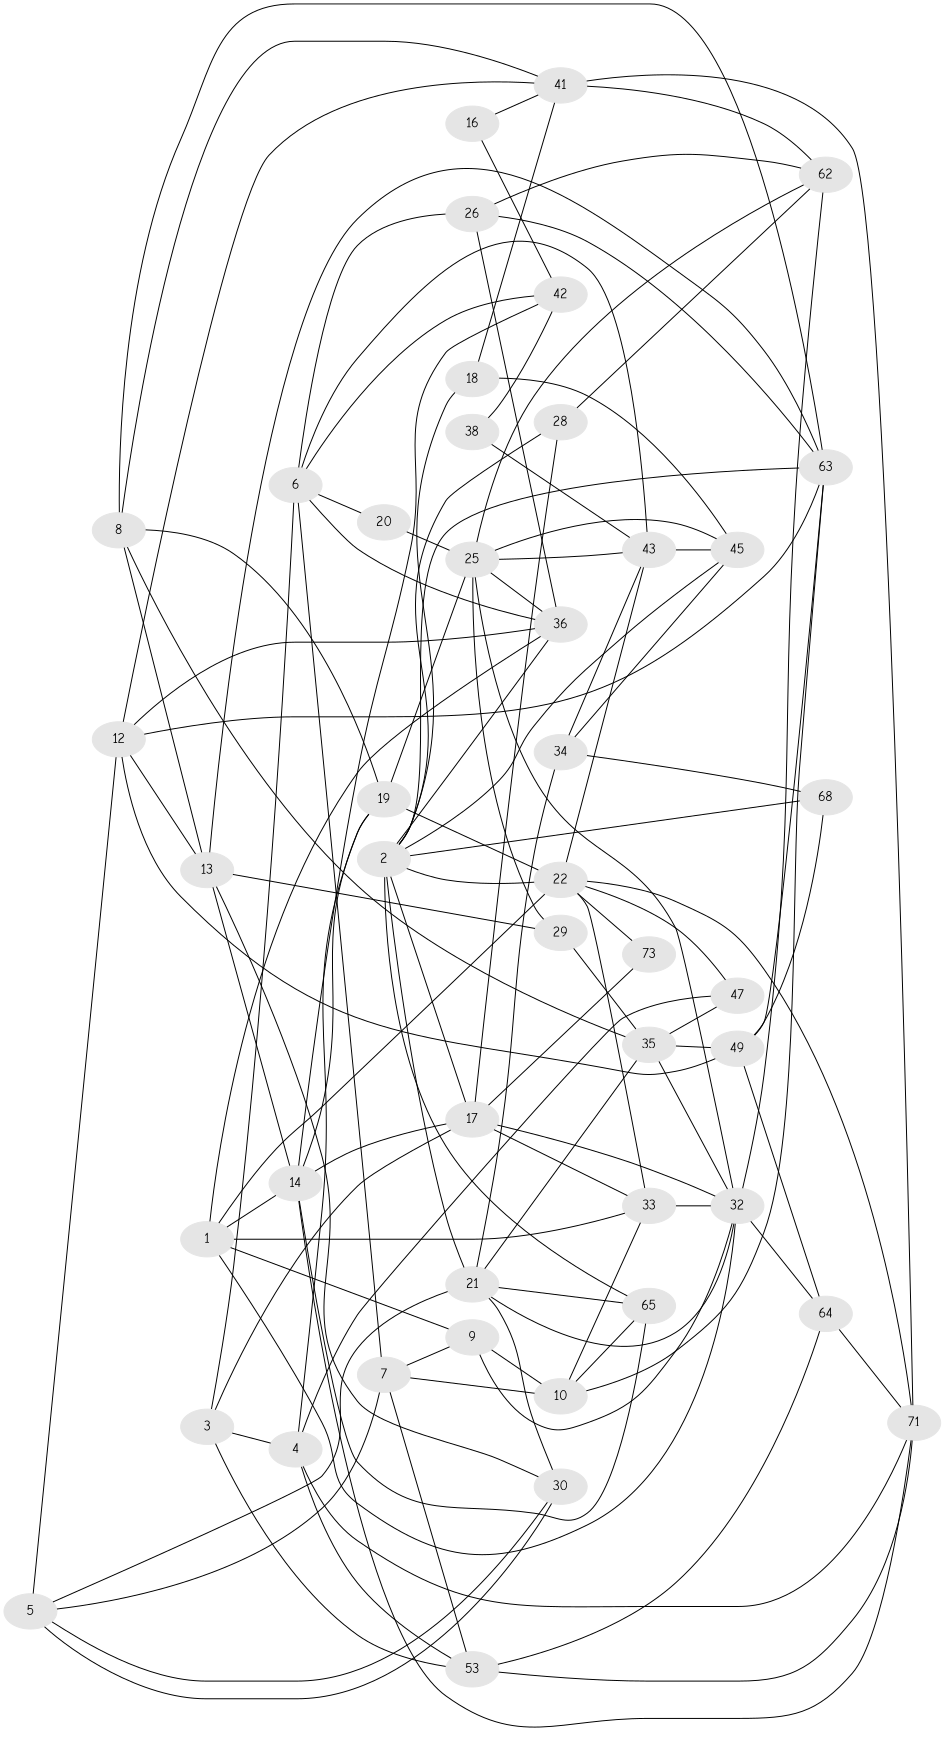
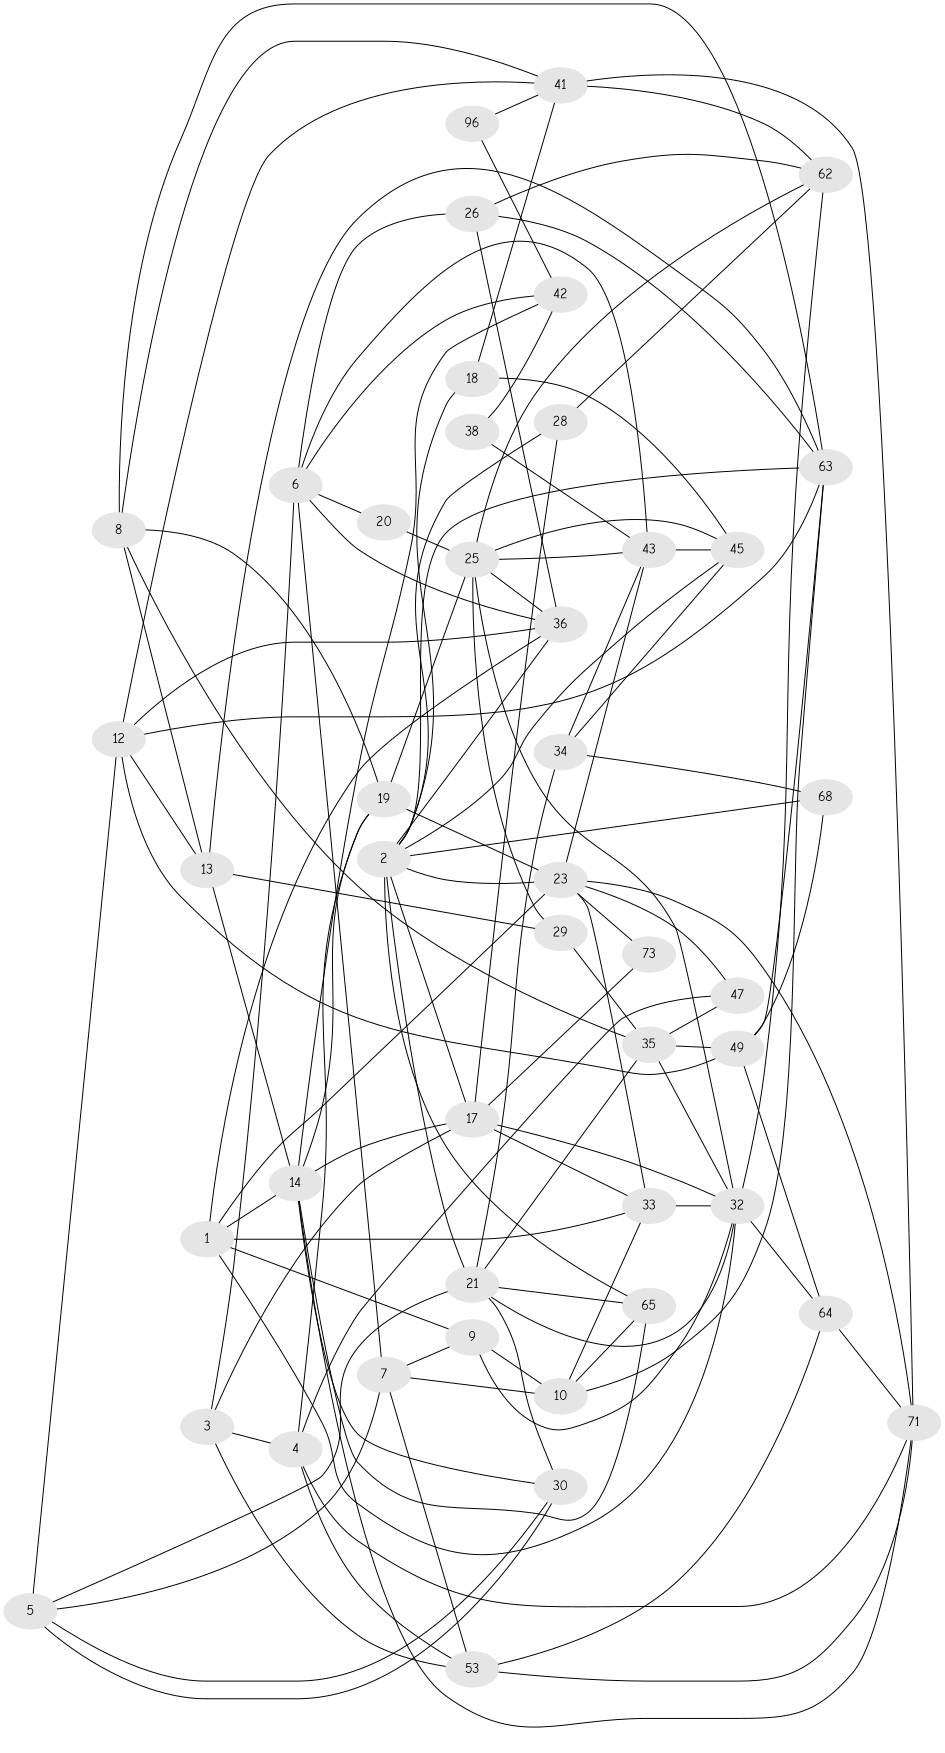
  graph {
    fontname="Comic Neue"
    rankdir=LR
    node [color=gray90 fontname="Comic Neue" style=filled]
    edge [fontname="Comic Neue"]
    1 [super="+66"]
    9 [super="+11"]
    14 [super="+59"]
-   22 [super="+32"]
+   22 [super="+32" label=23]
    33 [super="+67"]
    36 [super="+58"]
    n7 [label=32 super="+40"]
    10
    65 [super="+74"]
    17 [super="+31"]
    19 [super="+27"]
    71 [super="+72"]
    30
    42
    47
    43 [super="+54"]
    73
    62
    64
    2 [super="+15"]
    18 [super="+23"]
    21 [super="+37"]
    28
    45
    63 [super="+69"]
    68
    7 [super="+56"]
    53 [super="+57"]
    41 [super="+50"]
    35 [super="+52"]
    34 [super="+61"]
    3 [super="+48"]
    4 [super="+55"]
    6 [super="+44"]
    20
    26 [super="+60"]
    25 [super="+46"]
    5 [super="+24"]
    12
    13 [super="+51"]
    49 [super="+70"]
    29
    8
-   16
+   16 [label=96]
    38
    1 -- 9
    1 -- 14
    1 -- 22
    1 -- 33
    1 -- 36
    1 -- n7 [weight=2]
    9 -- n7
    9 -- 10
    14 -- 65
    14 -- 17
    14 -- 19
    14 -- 71
-   13 -- 30
+   14 -- 30
    14 -- 42
    22 -- 33
    22 -- 71
    22 -- 47
    22 -- 43
    22 -- 73
    33 -- n7
    n7 -- 62
    n7 -- 64
    10 -- 33
    10 -- 65
    10 -- 63
    17 -- 33
    17 -- n7
    17 -- 73
    17 -- 28
    19 -- 22
    19 -- 25
    43 -- 45
    64 -- 71
    2 -- 22
    2 -- 36
    2 -- 65
    2 -- 17
    2 -- 18
    2 -- 21
    2 -- 28
    2 -- 45
    2 -- 63
    2 -- 68
    18 -- 45
    18 -- 41
    21 -- n7
    21 -- 65 [weight=2]
    21 -- 30
    21 -- 35
    21 -- 34
    28 -- 62
    7 -- 9
    7 -- 10
    7 -- 53
    53 -- 71
    53 -- 64
    41 -- 71
    41 -- 62
    35 -- n7
    35 -- 47
    35 -- 49
    34 -- 43
    34 -- 45
    34 -- 68
    3 -- 17
    3 -- 53
    3 -- 4
    3 -- 6
    4 -- 19
    4 -- 71
    4 -- 47
    4 -- 53
    6 -- 36
    6 -- 42
    6 -- 43
    6 -- 7
    6 -- 20
    6 -- 26
    20 -- 25
    26 -- 36
    26 -- 62
    26 -- 63
    25 -- 36
    25 -- n7 [weight=2]
    25 -- 43
    25 -- 62
    25 -- 45
    25 -- 29
    5 -- 30 [weight=2]
    5 -- 30
    5 -- 21
    5 -- 7
    5 -- 12
    12 -- 36
    12 -- 63
    12 -- 41
    12 -- 13
    12 -- 49
    13 -- 14
    13 -- 63
    13 -- 29
    49 -- 64
    49 -- 63
    49 -- 68
    29 -- 35
    8 -- 19
    8 -- 63
    8 -- 41
    8 -- 35
    8 -- 13
    16 -- 42
    16 -- 41
    38 -- 42
    38 -- 43
  }
